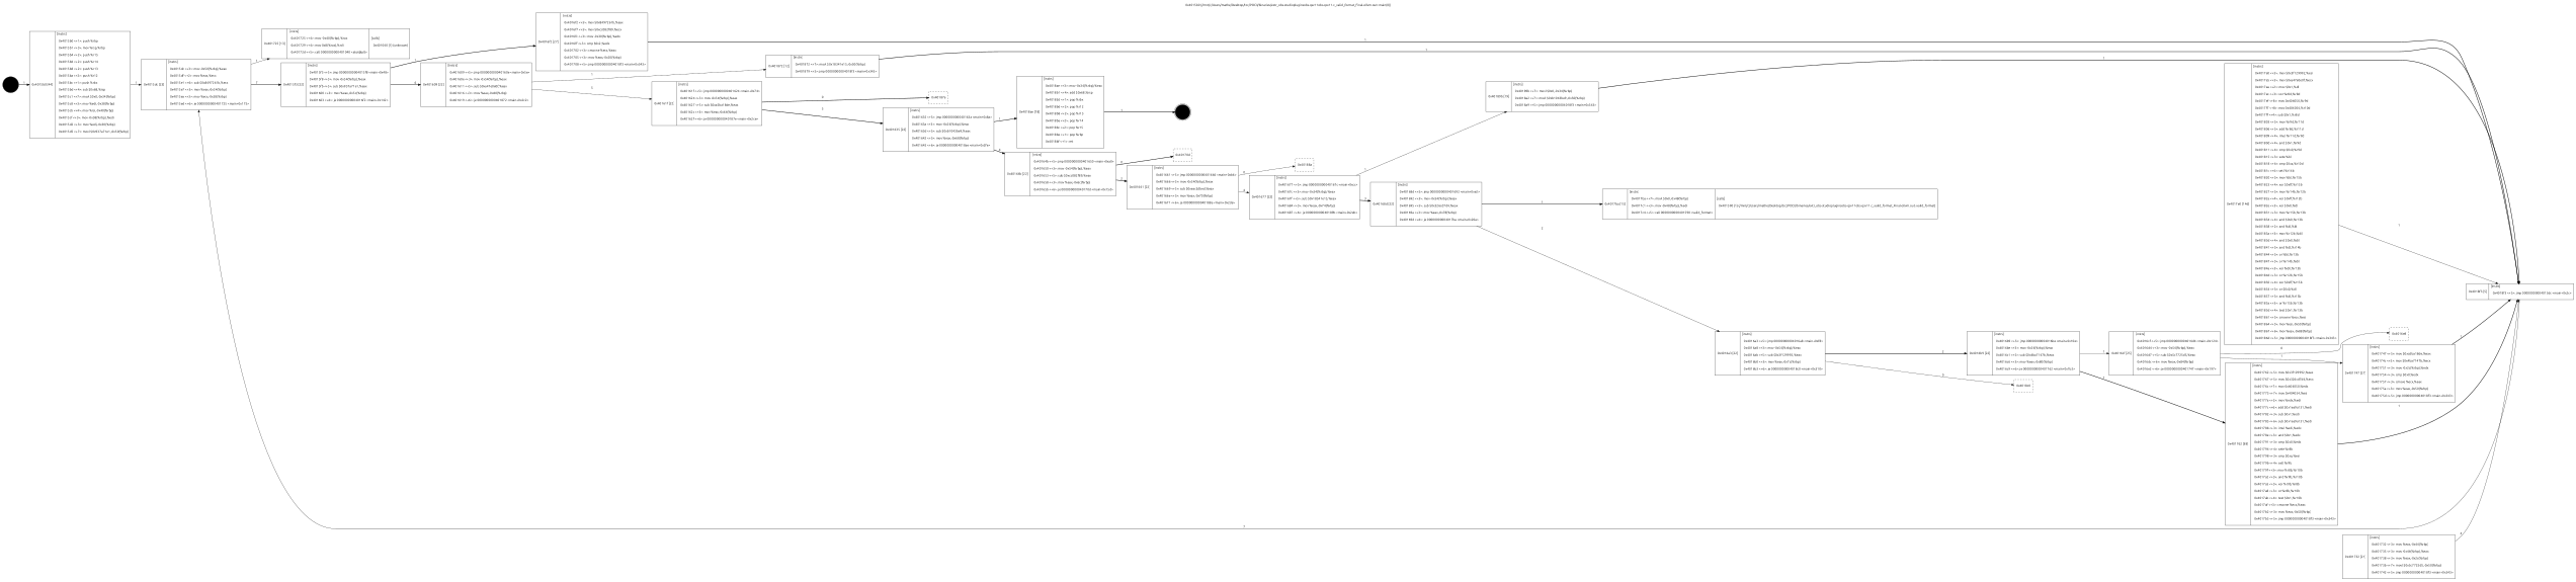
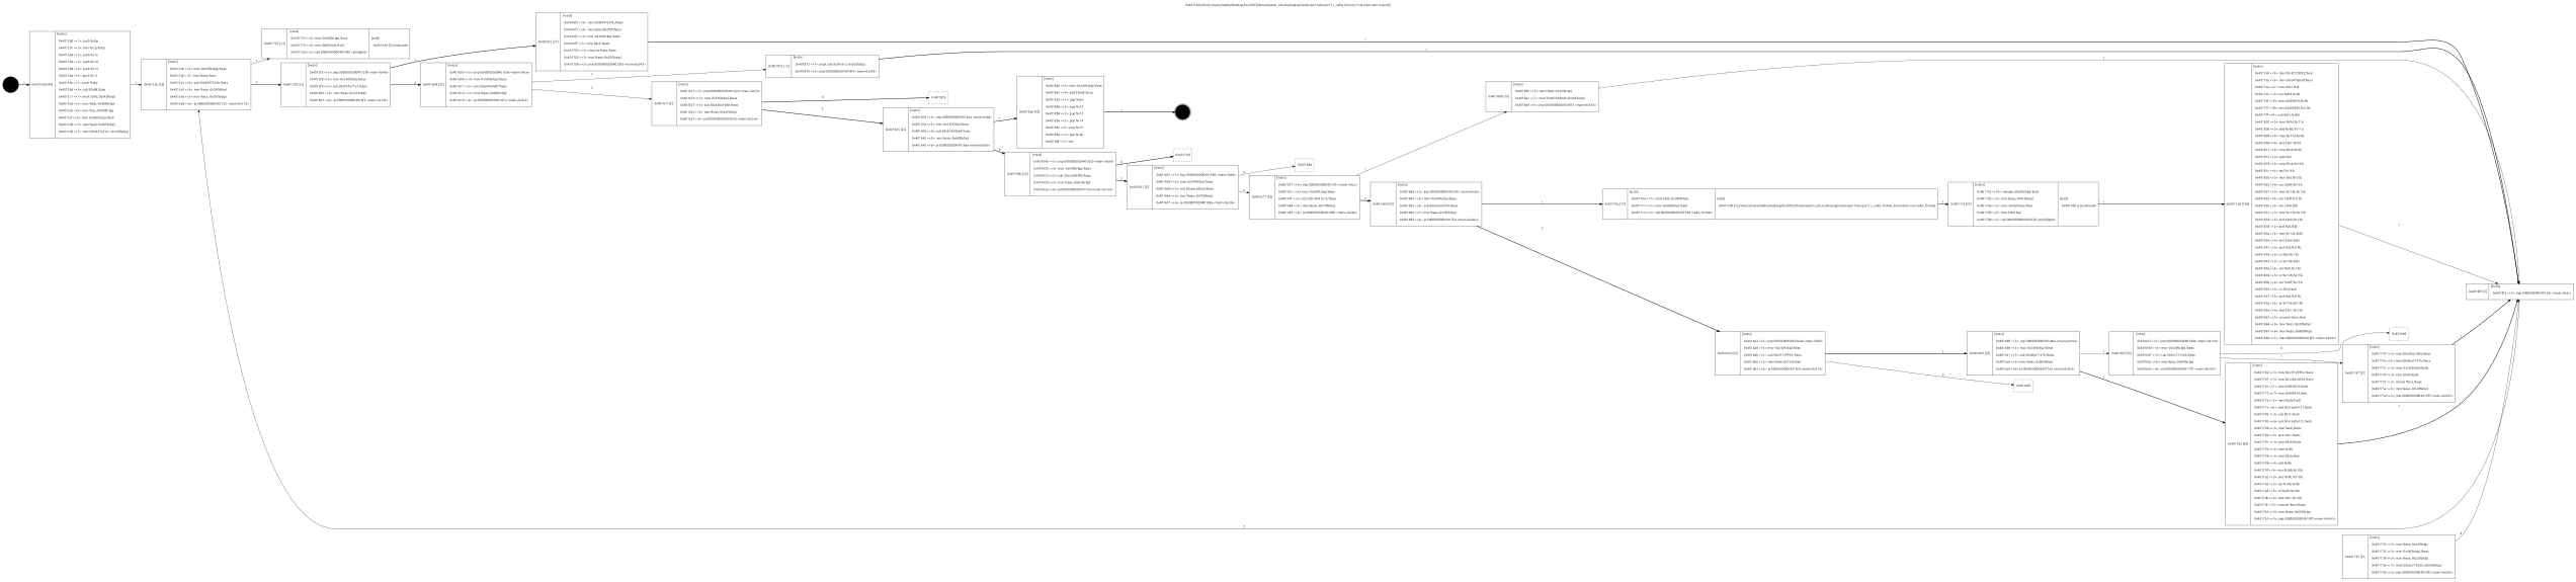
  digraph {
    fontname=Ubuntu
    label="0x4015b0 (/mnt/c/Users/mathe/Desktop/tcc/POCII/binaries/extr_obs-studiopluginsobs-qsv11obs-qsv11.c_valid_format_Final-ollvm.out::main(0))"
    labelloc=t
    rankdir=LR
    node [fontname=Ubuntu shape=record]
    edge [fontname=Ubuntu style=bold]
    Entry [fillcolor=black height=0.3 shape=circle style=filled width=0.3]
    n2 [label="{\n     0x4015b0 [44]\l\n     | [instrs]\l\n     &nbsp;&nbsp;0x4015b0 \<+1\>: push %rbp\l\n     &nbsp;&nbsp;0x4015b1 \<+3\>: mov %rsp,%rbp\l\n     &nbsp;&nbsp;0x4015b4 \<+2\>: push %r15\l\n     &nbsp;&nbsp;0x4015b6 \<+2\>: push %r14\l\n     &nbsp;&nbsp;0x4015b8 \<+2\>: push %r13\l\n     &nbsp;&nbsp;0x4015ba \<+2\>: push %r12\l\n     &nbsp;&nbsp;0x4015bc \<+1\>: push %rbx\l\n     &nbsp;&nbsp;0x4015bd \<+4\>: sub $0x68,%rsp\l\n     &nbsp;&nbsp;0x4015c1 \<+7\>: movl $0x0,-0x34(%rbp)\l\n     &nbsp;&nbsp;0x4015c8 \<+3\>: mov %edi,-0x38(%rbp)\l\n     &nbsp;&nbsp;0x4015cb \<+4\>: mov %rsi,-0x40(%rbp)\l\n     &nbsp;&nbsp;0x4015cf \<+3\>: mov -0x38(%rbp),%edi\l\n     &nbsp;&nbsp;0x4015d2 \<+3\>: mov %edi,-0x30(%rbp)\l\n     &nbsp;&nbsp;0x4015d5 \<+7\>: movl $0x937a71e1,-0x50(%rbp)\l\n  }"]
    n3 [label="{\n     0x4015dc [23]\l\n     | [instrs]\l\n     &nbsp;&nbsp;0x4015dc \<+3\>: mov -0x50(%rbp),%eax\l\n     &nbsp;&nbsp;0x4015df \<+2\>: mov %eax,%ecx\l\n     &nbsp;&nbsp;0x4015e1 \<+6\>: sub $0x8497261b,%ecx\l\n     &nbsp;&nbsp;0x4015e7 \<+3\>: mov %eax,-0x54(%rbp)\l\n     &nbsp;&nbsp;0x4015ea \<+3\>: mov %ecx,-0x58(%rbp)\l\n     &nbsp;&nbsp;0x4015ed \<+6\>: je 0000000000401725 \<main+0x175\>\l\n  }"]
    n4 [label="{\n     0x401725 [13]\l\n     | [instrs]\l\n     &nbsp;&nbsp;0x401725 \<+4\>: mov -0x40(%rbp),%rax\l\n     &nbsp;&nbsp;0x401729 \<+4\>: mov 0x8(%rax),%rdi\l\n     &nbsp;&nbsp;0x40172d \<+5\>: call 0000000000401040 \<atoi@plt\>\l\n     | [calls]\l\n     &nbsp;&nbsp;0x401040 \{1\} (unknown)\l\n  }"]
    n5 [label="{\n     0x4015f3 [22]\l\n     | [instrs]\l\n     &nbsp;&nbsp;0x4015f3 \<+5\>: jmp 00000000004015f8 \<main+0x48\>\l\n     &nbsp;&nbsp;0x4015f8 \<+3\>: mov -0x54(%rbp),%eax\l\n     &nbsp;&nbsp;0x4015fb \<+5\>: sub $0x937a71e1,%eax\l\n     &nbsp;&nbsp;0x401600 \<+3\>: mov %eax,-0x5c(%rbp)\l\n     &nbsp;&nbsp;0x401603 \<+6\>: je 00000000004016f2 \<main+0x142\>\l\n  }"]
    n6 [label="{\n     0x4016f2 [27]\l\n     | [instrs]\l\n     &nbsp;&nbsp;0x4016f2 \<+5\>: mov $0x8497261b,%eax\l\n     &nbsp;&nbsp;0x4016f7 \<+5\>: mov $0xcc082f89,%ecx\l\n     &nbsp;&nbsp;0x4016fc \<+3\>: mov -0x30(%rbp),%edx\l\n     &nbsp;&nbsp;0x4016ff \<+3\>: cmp $0x2,%edx\l\n     &nbsp;&nbsp;0x401702 \<+3\>: cmovne %ecx,%eax\l\n     &nbsp;&nbsp;0x401705 \<+3\>: mov %eax,-0x50(%rbp)\l\n     &nbsp;&nbsp;0x401708 \<+5\>: jmp 00000000004018f3 \<main+0x343\>\l\n  }"]
    n7 [label="{\n     0x401609 [22]\l\n     | [instrs]\l\n     &nbsp;&nbsp;0x401609 \<+5\>: jmp 000000000040160e \<main+0x5e\>\l\n     &nbsp;&nbsp;0x40160e \<+3\>: mov -0x54(%rbp),%eax\l\n     &nbsp;&nbsp;0x401611 \<+5\>: sub $0xa47e0e0f,%eax\l\n     &nbsp;&nbsp;0x401616 \<+3\>: mov %eax,-0x60(%rbp)\l\n     &nbsp;&nbsp;0x401619 \<+6\>: je 0000000000401872 \<main+0x2c2\>\l\n  }"]
    n8 [label="{\n     0x401732 [21]\l\n     | [instrs]\l\n     &nbsp;&nbsp;0x401732 \<+3\>: mov %eax,-0x44(%rbp)\l\n     &nbsp;&nbsp;0x401735 \<+3\>: mov -0x44(%rbp),%eax\l\n     &nbsp;&nbsp;0x401738 \<+3\>: mov %eax,-0x2c(%rbp)\l\n     &nbsp;&nbsp;0x40173b \<+7\>: movl $0x5c7725d5,-0x50(%rbp)\l\n     &nbsp;&nbsp;0x401742 \<+5\>: jmp 00000000004018f3 \<main+0x343\>\l\n  }"]
    n9 [label="{\n     0x4018f3 [5]\l\n     | [instrs]\l\n     &nbsp;&nbsp;0x4018f3 \<+5\>: jmp 00000000004015dc \<main+0x2c\>\l\n  }"]
    n10 [label="{\n     0x401872 [12]\l\n     | [instrs]\l\n     &nbsp;&nbsp;0x401872 \<+7\>: movl $0x18341e15,-0x50(%rbp)\l\n     &nbsp;&nbsp;0x401879 \<+5\>: jmp 00000000004018f3 \<main+0x343\>\l\n  }"]
    n11 [label="{\n     0x40161f [22]\l\n     | [instrs]\l\n     &nbsp;&nbsp;0x40161f \<+5\>: jmp 0000000000401624 \<main+0x74\>\l\n     &nbsp;&nbsp;0x401624 \<+3\>: mov -0x54(%rbp),%eax\l\n     &nbsp;&nbsp;0x401627 \<+5\>: sub $0xa5ba18de,%eax\l\n     &nbsp;&nbsp;0x40162c \<+3\>: mov %eax,-0x64(%rbp)\l\n     &nbsp;&nbsp;0x40162f \<+6\>: je 000000000040187e \<main+0x2ce\>\l\n  }"]
    Exit [fillcolor=black height=0.3 peripheries=2 shape=circle style=filled width=0.3]
    n13 [label="{\n     0x40187e\l\n  }" style=dashed]
    n14 [label="{\n     0x401635 [22]\l\n     | [instrs]\l\n     &nbsp;&nbsp;0x401635 \<+5\>: jmp 000000000040163a \<main+0x8a\>\l\n     &nbsp;&nbsp;0x40163a \<+3\>: mov -0x54(%rbp),%eax\l\n     &nbsp;&nbsp;0x40163d \<+5\>: sub $0xb1043be9,%eax\l\n     &nbsp;&nbsp;0x401642 \<+3\>: mov %eax,-0x68(%rbp)\l\n     &nbsp;&nbsp;0x401645 \<+6\>: je 00000000004018ae \<main+0x2fe\>\l\n  }"]
    n15 [label="{\n     0x4017e0 [146]\l\n     | [instrs]\l\n     &nbsp;&nbsp;0x4017e0 \<+5\>: mov $0x3f129992,%esi\l\n     &nbsp;&nbsp;0x4017e5 \<+5\>: mov $0xa47e0e0f,%ecx\l\n     &nbsp;&nbsp;0x4017ea \<+2\>: mov $0x1,%dl\l\n     &nbsp;&nbsp;0x4017ec \<+3\>: xor %r8d,%r8d\l\n     &nbsp;&nbsp;0x4017ef \<+8\>: mov 0x404050,%r9d\l\n     &nbsp;&nbsp;0x4017f7 \<+8\>: mov 0x404054,%r10d\l\n     &nbsp;&nbsp;0x4017ff \<+4\>: sub $0x1,%r8d\l\n     &nbsp;&nbsp;0x401803 \<+3\>: mov %r9d,%r11d\l\n     &nbsp;&nbsp;0x401806 \<+3\>: add %r8d,%r11d\l\n     &nbsp;&nbsp;0x401809 \<+4\>: imul %r11d,%r9d\l\n     &nbsp;&nbsp;0x40180d \<+4\>: and $0x1,%r9d\l\n     &nbsp;&nbsp;0x401811 \<+4\>: cmp $0x0,%r9d\l\n     &nbsp;&nbsp;0x401815 \<+3\>: sete %bl\l\n     &nbsp;&nbsp;0x401818 \<+4\>: cmp $0xa,%r10d\l\n     &nbsp;&nbsp;0x40181c \<+4\>: setl %r14b\l\n     &nbsp;&nbsp;0x401820 \<+3\>: mov %bl,%r15b\l\n     &nbsp;&nbsp;0x401823 \<+4\>: xor $0xff,%r15b\l\n     &nbsp;&nbsp;0x401827 \<+3\>: mov %r14b,%r12b\l\n     &nbsp;&nbsp;0x40182a \<+4\>: xor $0xff,%r12b\l\n     &nbsp;&nbsp;0x40182e \<+3\>: xor $0x0,%dl\l\n     &nbsp;&nbsp;0x401831 \<+3\>: mov %r15b,%r13b\l\n     &nbsp;&nbsp;0x401834 \<+4\>: and $0x0,%r13b\l\n     &nbsp;&nbsp;0x401838 \<+2\>: and %dl,%bl\l\n     &nbsp;&nbsp;0x40183a \<+3\>: mov %r12b,%dil\l\n     &nbsp;&nbsp;0x40183d \<+4\>: and $0x0,%dil\l\n     &nbsp;&nbsp;0x401841 \<+3\>: and %dl,%r14b\l\n     &nbsp;&nbsp;0x401844 \<+3\>: or %bl,%r13b\l\n     &nbsp;&nbsp;0x401847 \<+3\>: or %r14b,%dil\l\n     &nbsp;&nbsp;0x40184a \<+3\>: xor %dil,%r13b\l\n     &nbsp;&nbsp;0x40184d \<+3\>: or %r12b,%r15b\l\n     &nbsp;&nbsp;0x401850 \<+4\>: xor $0xff,%r15b\l\n     &nbsp;&nbsp;0x401854 \<+3\>: or $0x0,%dl\l\n     &nbsp;&nbsp;0x401857 \<+3\>: and %dl,%r15b\l\n     &nbsp;&nbsp;0x40185a \<+3\>: or %r15b,%r13b\l\n     &nbsp;&nbsp;0x40185d \<+4\>: test $0x1,%r13b\l\n     &nbsp;&nbsp;0x401861 \<+3\>: cmovne %ecx,%esi\l\n     &nbsp;&nbsp;0x401864 \<+3\>: mov %esi,-0x50(%rbp)\l\n     &nbsp;&nbsp;0x401867 \<+6\>: mov %eax,-0x88(%rbp)\l\n     &nbsp;&nbsp;0x40186d \<+5\>: jmp 00000000004018f3 \<main+0x343\>\l\n  }"]
    n16 [label="{\n     0x4018ae [18]\l\n     | [instrs]\l\n     &nbsp;&nbsp;0x4018ae \<+3\>: mov -0x34(%rbp),%eax\l\n     &nbsp;&nbsp;0x4018b1 \<+4\>: add $0x68,%rsp\l\n     &nbsp;&nbsp;0x4018b5 \<+1\>: pop %rbx\l\n     &nbsp;&nbsp;0x4018b6 \<+2\>: pop %r12\l\n     &nbsp;&nbsp;0x4018b8 \<+2\>: pop %r13\l\n     &nbsp;&nbsp;0x4018ba \<+2\>: pop %r14\l\n     &nbsp;&nbsp;0x4018bc \<+2\>: pop %r15\l\n     &nbsp;&nbsp;0x4018be \<+1\>: pop %rbp\l\n     &nbsp;&nbsp;0x4018bf \<+1\>: ret\l\n  }"]
    n17 [label="{\n     0x40164b [22]\l\n     | [instrs]\l\n     &nbsp;&nbsp;0x40164b \<+5\>: jmp 0000000000401650 \<main+0xa0\>\l\n     &nbsp;&nbsp;0x401650 \<+3\>: mov -0x54(%rbp),%eax\l\n     &nbsp;&nbsp;0x401653 \<+5\>: sub $0xcc082f89,%eax\l\n     &nbsp;&nbsp;0x401658 \<+3\>: mov %eax,-0x6c(%rbp)\l\n     &nbsp;&nbsp;0x40165b \<+6\>: je 000000000040170d \<main+0x15d\>\l\n  }"]
+   n18 [label="{\n     0x4017c9 [23]\l\n     | [instrs]\l\n     &nbsp;&nbsp;0x4017c9 \<+10\>: movabs $0x4020b6,%rdi\l\n     &nbsp;&nbsp;0x4017d3 \<+3\>: mov %eax,-0x4c(%rbp)\l\n     &nbsp;&nbsp;0x4017d6 \<+3\>: mov -0x4c(%rbp),%esi\l\n     &nbsp;&nbsp;0x4017d9 \<+2\>: mov $0x0,%al\l\n     &nbsp;&nbsp;0x4017db \<+5\>: call 0000000000401030 \<printf@plt\>\l\n     | [calls]\l\n     &nbsp;&nbsp;0x401030 \{1\} (unknown)\l\n  }"]
    n19 [label="{\n     0x40170d\l\n  }" style=dashed]
    n20 [label="{\n     0x401661 [22]\l\n     | [instrs]\l\n     &nbsp;&nbsp;0x401661 \<+5\>: jmp 0000000000401666 \<main+0xb6\>\l\n     &nbsp;&nbsp;0x401666 \<+3\>: mov -0x54(%rbp),%eax\l\n     &nbsp;&nbsp;0x401669 \<+5\>: sub $0xeacb2bed,%eax\l\n     &nbsp;&nbsp;0x40166e \<+3\>: mov %eax,-0x70(%rbp)\l\n     &nbsp;&nbsp;0x401671 \<+6\>: je 000000000040188a \<main+0x2da\>\l\n  }"]
    n21 [label="{\n     0x4016e8\l\n  }" style=dashed]
    n22 [label="{\n     0x40188a\l\n  }" style=dashed]
    n23 [label="{\n     0x401677 [22]\l\n     | [instrs]\l\n     &nbsp;&nbsp;0x401677 \<+5\>: jmp 000000000040167c \<main+0xcc\>\l\n     &nbsp;&nbsp;0x40167c \<+3\>: mov -0x54(%rbp),%eax\l\n     &nbsp;&nbsp;0x40167f \<+5\>: sub $0x18341e15,%eax\l\n     &nbsp;&nbsp;0x401684 \<+3\>: mov %eax,-0x74(%rbp)\l\n     &nbsp;&nbsp;0x401687 \<+6\>: je 000000000040189b \<main+0x2eb\>\l\n  }"]
    n24 [label="{\n     0x401747 [27]\l\n     | [instrs]\l\n     &nbsp;&nbsp;0x401747 \<+5\>: mov $0xa5ba18de,%eax\l\n     &nbsp;&nbsp;0x40174c \<+5\>: mov $0x4ba7147b,%ecx\l\n     &nbsp;&nbsp;0x401751 \<+3\>: mov -0x2c(%rbp),%edx\l\n     &nbsp;&nbsp;0x401754 \<+3\>: cmp $0x0,%edx\l\n     &nbsp;&nbsp;0x401757 \<+3\>: cmove %ecx,%eax\l\n     &nbsp;&nbsp;0x40175a \<+3\>: mov %eax,-0x50(%rbp)\l\n     &nbsp;&nbsp;0x40175d \<+5\>: jmp 00000000004018f3 \<main+0x343\>\l\n  }"]
    n25 [label="{\n     0x40189b [19]\l\n     | [instrs]\l\n     &nbsp;&nbsp;0x40189b \<+7\>: movl $0x0,-0x34(%rbp)\l\n     &nbsp;&nbsp;0x4018a2 \<+7\>: movl $0xb1043be9,-0x50(%rbp)\l\n     &nbsp;&nbsp;0x4018a9 \<+5\>: jmp 00000000004018f3 \<main+0x343\>\l\n  }"]
    n26 [label="{\n     0x40168d [22]\l\n     | [instrs]\l\n     &nbsp;&nbsp;0x40168d \<+5\>: jmp 0000000000401692 \<main+0xe2\>\l\n     &nbsp;&nbsp;0x401692 \<+3\>: mov -0x54(%rbp),%eax\l\n     &nbsp;&nbsp;0x401695 \<+5\>: sub $0x326cd7d4,%eax\l\n     &nbsp;&nbsp;0x40169a \<+3\>: mov %eax,-0x78(%rbp)\l\n     &nbsp;&nbsp;0x40169d \<+6\>: je 00000000004017ba \<main+0x20a\>\l\n  }"]
    n27 [label="{\n     0x4016cf [25]\l\n     | [instrs]\l\n     &nbsp;&nbsp;0x4016cf \<+5\>: jmp 00000000004016d4 \<main+0x124\>\l\n     &nbsp;&nbsp;0x4016d4 \<+3\>: mov -0x54(%rbp),%eax\l\n     &nbsp;&nbsp;0x4016d7 \<+5\>: sub $0x5c7725d5,%eax\l\n     &nbsp;&nbsp;0x4016dc \<+6\>: mov %eax,-0x84(%rbp)\l\n     &nbsp;&nbsp;0x4016e2 \<+6\>: je 0000000000401747 \<main+0x197\>\l\n  }"]
    n28 [label="{\n     0x4017ba [15]\l\n     | [instrs]\l\n     &nbsp;&nbsp;0x4017ba \<+7\>: movl $0x0,-0x48(%rbp)\l\n     &nbsp;&nbsp;0x4017c1 \<+3\>: mov -0x48(%rbp),%edi\l\n     &nbsp;&nbsp;0x4017c4 \<+5\>: call 0000000000401590 \<valid_format\>\l\n     | [calls]\l\n     &nbsp;&nbsp;0x401590 \{1\} (/mnt/c/Users/mathe/Desktop/tcc/POCII/binaries/extr_obs-studiopluginsobs-qsv11obs-qsv11.c_valid_format_Final-ollvm.out::valid_format)\l\n  }"]
    n29 [label="{\n     0x4016a3 [22]\l\n     | [instrs]\l\n     &nbsp;&nbsp;0x4016a3 \<+5\>: jmp 00000000004016a8 \<main+0xf8\>\l\n     &nbsp;&nbsp;0x4016a8 \<+3\>: mov -0x54(%rbp),%eax\l\n     &nbsp;&nbsp;0x4016ab \<+5\>: sub $0x3f129992,%eax\l\n     &nbsp;&nbsp;0x4016b0 \<+3\>: mov %eax,-0x7c(%rbp)\l\n     &nbsp;&nbsp;0x4016b3 \<+6\>: je 00000000004018c0 \<main+0x310\>\l\n  }"]
    n30 [label="{\n     0x401762 [88]\l\n     | [instrs]\l\n     &nbsp;&nbsp;0x401762 \<+5\>: mov $0x3f129992,%eax\l\n     &nbsp;&nbsp;0x401767 \<+5\>: mov $0x326cd7d4,%ecx\l\n     &nbsp;&nbsp;0x40176c \<+7\>: mov 0x404050,%edx\l\n     &nbsp;&nbsp;0x401773 \<+7\>: mov 0x404054,%esi\l\n     &nbsp;&nbsp;0x40177a \<+2\>: mov %edx,%edi\l\n     &nbsp;&nbsp;0x40177c \<+6\>: add $0x1ea9a131,%edi\l\n     &nbsp;&nbsp;0x401782 \<+3\>: sub $0x1,%edi\l\n     &nbsp;&nbsp;0x401785 \<+6\>: sub $0x1ea9a131,%edi\l\n     &nbsp;&nbsp;0x40178b \<+3\>: imul %edi,%edx\l\n     &nbsp;&nbsp;0x40178e \<+3\>: and $0x1,%edx\l\n     &nbsp;&nbsp;0x401791 \<+3\>: cmp $0x0,%edx\l\n     &nbsp;&nbsp;0x401794 \<+4\>: sete %r8b\l\n     &nbsp;&nbsp;0x401798 \<+3\>: cmp $0xa,%esi\l\n     &nbsp;&nbsp;0x40179b \<+4\>: setl %r9b\l\n     &nbsp;&nbsp;0x40179f \<+3\>: mov %r8b,%r10b\l\n     &nbsp;&nbsp;0x4017a2 \<+3\>: and %r9b,%r10b\l\n     &nbsp;&nbsp;0x4017a5 \<+3\>: xor %r9b,%r8b\l\n     &nbsp;&nbsp;0x4017a8 \<+3\>: or %r8b,%r10b\l\n     &nbsp;&nbsp;0x4017ab \<+4\>: test $0x1,%r10b\l\n     &nbsp;&nbsp;0x4017af \<+3\>: cmovne %ecx,%eax\l\n     &nbsp;&nbsp;0x4017b2 \<+3\>: mov %eax,-0x50(%rbp)\l\n     &nbsp;&nbsp;0x4017b5 \<+5\>: jmp 00000000004018f3 \<main+0x343\>\l\n  }"]
    n31 [label="{\n     0x4016b9 [22]\l\n     | [instrs]\l\n     &nbsp;&nbsp;0x4016b9 \<+5\>: jmp 00000000004016be \<main+0x10e\>\l\n     &nbsp;&nbsp;0x4016be \<+3\>: mov -0x54(%rbp),%eax\l\n     &nbsp;&nbsp;0x4016c1 \<+5\>: sub $0x4ba7147b,%eax\l\n     &nbsp;&nbsp;0x4016c6 \<+3\>: mov %eax,-0x80(%rbp)\l\n     &nbsp;&nbsp;0x4016c9 \<+6\>: je 0000000000401762 \<main+0x1b2\>\l\n  }"]
    n32 [label="{\n     0x4018c0\l\n  }" style=dashed]
    Entry -> n2 [label=" 1"]
    n2 -> n3 [label=" 1" style=solid]
    n3 -> n4 [label=" 1" style=solid]
    n3 -> n5 [label=" 7"]
    n5 -> n6 [label=" 1"]
    n5 -> n7 [label=" 6"]
    n6 -> n9 [label=" 1"]
    n7 -> n10 [label=" 1" style=solid]
    n7 -> n11 [label=" 5" style=solid]
    n8 -> n9 [label=" 4" style=solid]
    n9 -> n3 [label=" 7" style=solid]
    n10 -> n9 [label=" 1"]
    n11 -> n13 [label=" 0"]
    n11 -> n14 [label=" 5"]
    n14 -> n16 [label=" 1"]
    n14 -> n17 [label=" 4"]
    n15 -> n9 [label=" 1" style=solid]
    n16 -> Exit [label=" 1"]
    n17 -> n19 [label=" 0"]
    n17 -> n20 [label=" 2"]
+   n18 -> n15 [label=" 1"]
    n20 -> n22 [label=" 0" style=solid]
    n20 -> n23 [label=" 4" style=solid]
    n23 -> n25 [label=" 1" style=solid]
    n23 -> n26 [label=" 3"]
    n24 -> n9 [label=" 1"]
-   n25 -> n9 [label=" 1"]
+   n25 -> n9 [label=" 1" style=solid]
    n26 -> n28 [label=" 1"]
-   n26 -> n29 [label=" 2" style=solid]
+   n26 -> n29 [label=" 2"]
    n27 -> n21 [label=" 0" style=solid]
    n27 -> n24 [label=" 1" style=solid]
+   n28 -> n18 [label=" 1"]
    n29 -> n31 [label=" 2"]
    n29 -> n32 [label=" 0" style=solid]
    n30 -> n9 [label=" 1"]
    n31 -> n27 [label=" 1" style=solid]
    n31 -> n30 [label=" 1"]
  }
